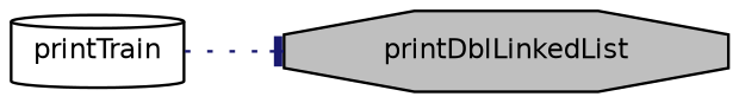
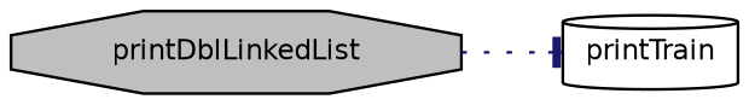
  digraph {
    rankdir=LR
    node [color=black fontname=Helvetica fontsize=10 style=filled]
    n1 [fillcolor=grey75 fontcolor=black height=0.2 label=printDblLinkedList shape=octagon width=0.4]
    n2 [fillcolor=white height=0.2 label=printTrain shape=cylinder width=0.4]
-   n2 -> n1 [color=midnightblue fontname=Helvetica fontsize=10 labelfontname=Helvetica labelfontsize=10 style=dotted arrowhead=tee]
+   n1 -> n2 [color=midnightblue fontname=Helvetica fontsize=10 labelfontname=Helvetica labelfontsize=10 style=dotted arrowhead=tee]
  }
